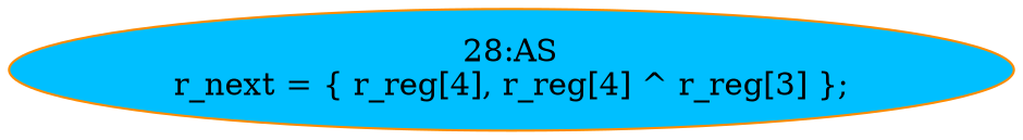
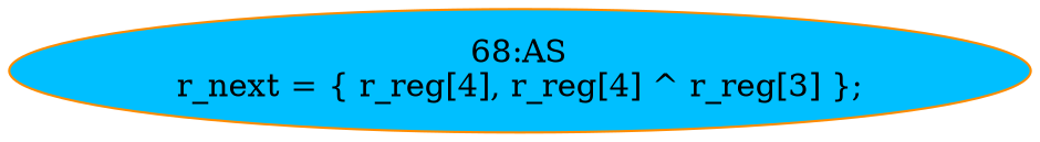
  strict digraph {
-   n1 [ast="<pyverilog.vparser.ast.Assign object at 0x7f97920c5110>" def_var="['r_next']" fillcolor=deepskyblue label="28:AS\nr_next = { r_reg[4], r_reg[4] ^ r_reg[3] };" statements="[]" style=filled typ=Assign use_var="['r_reg', 'r_reg', 'r_reg']" color=darkorange]
+   n1 [ast="<pyverilog.vparser.ast.Assign object at 0x7f97920c5110>" def_var="['r_next']" fillcolor=deepskyblue label="68:AS\nr_next = { r_reg[4], r_reg[4] ^ r_reg[3] };" statements="[]" style=filled typ=Assign use_var="['r_reg', 'r_reg', 'r_reg']" color=darkorange]
  }
